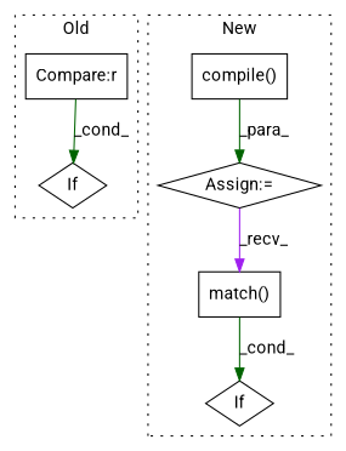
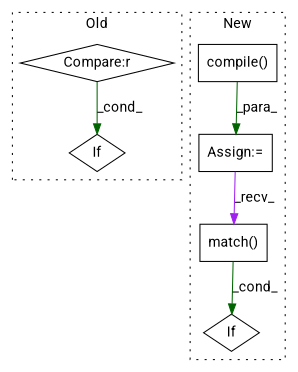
  digraph {
    fontname=Roboto
    node [a=96 fontname=Roboto l=25 s=3500 shape=box]
    edge [color=darkgreen fontname=Roboto]
    n1 [label=If shape=diamond]
-   n2 [a=40 label="Compare:r"]
+   n2 [a=40 label="Compare:r" shape=diamond]
    n3 [a=75 l="23,1" label="match()" s="3699,3723"]
    n4 [l=29 label=If s=3695 shape=diamond]
    n5 [a=75 l="11,1" label="compile()" s="3331,3384"]
-   n6 [a=68 l=3 label="Assign:=" s=3328 shape=diamond]
+   n6 [a=68 l=3 label="Assign:=" s=3328]
    subgraph cluster_1 {
      label=Old
      style=dotted
      n1
      n2
    }
    subgraph cluster_2 {
      label=New
      style=dotted
      n3
      n4
      n5
      n6
    }
    n2 -> n1 [label=_cond_]
    n3 -> n4 [label=_cond_]
    n5 -> n6 [label=_para_]
    n6 -> n3 [color=purple label=_recv_]
  }
